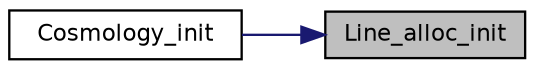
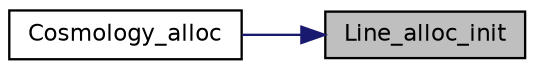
  digraph {
    rankdir=RL
    node [color=black fontname=Helvetica fontsize=10 shape=record style=filled]
    n1 [fillcolor=grey75 fontcolor=black height=0.2 label=Line_alloc_init width=0.4]
-   n2 [fillcolor=white height=0.2 label=Cosmology_init width=0.4]
+   n2 [fillcolor=white height=0.2 label=Cosmology_alloc width=0.4]
    n1 -> n2 [color=midnightblue dir=back fontname=Helvetica fontsize=10 labelfontname=Helvetica labelfontsize=10 style=solid]
  }
